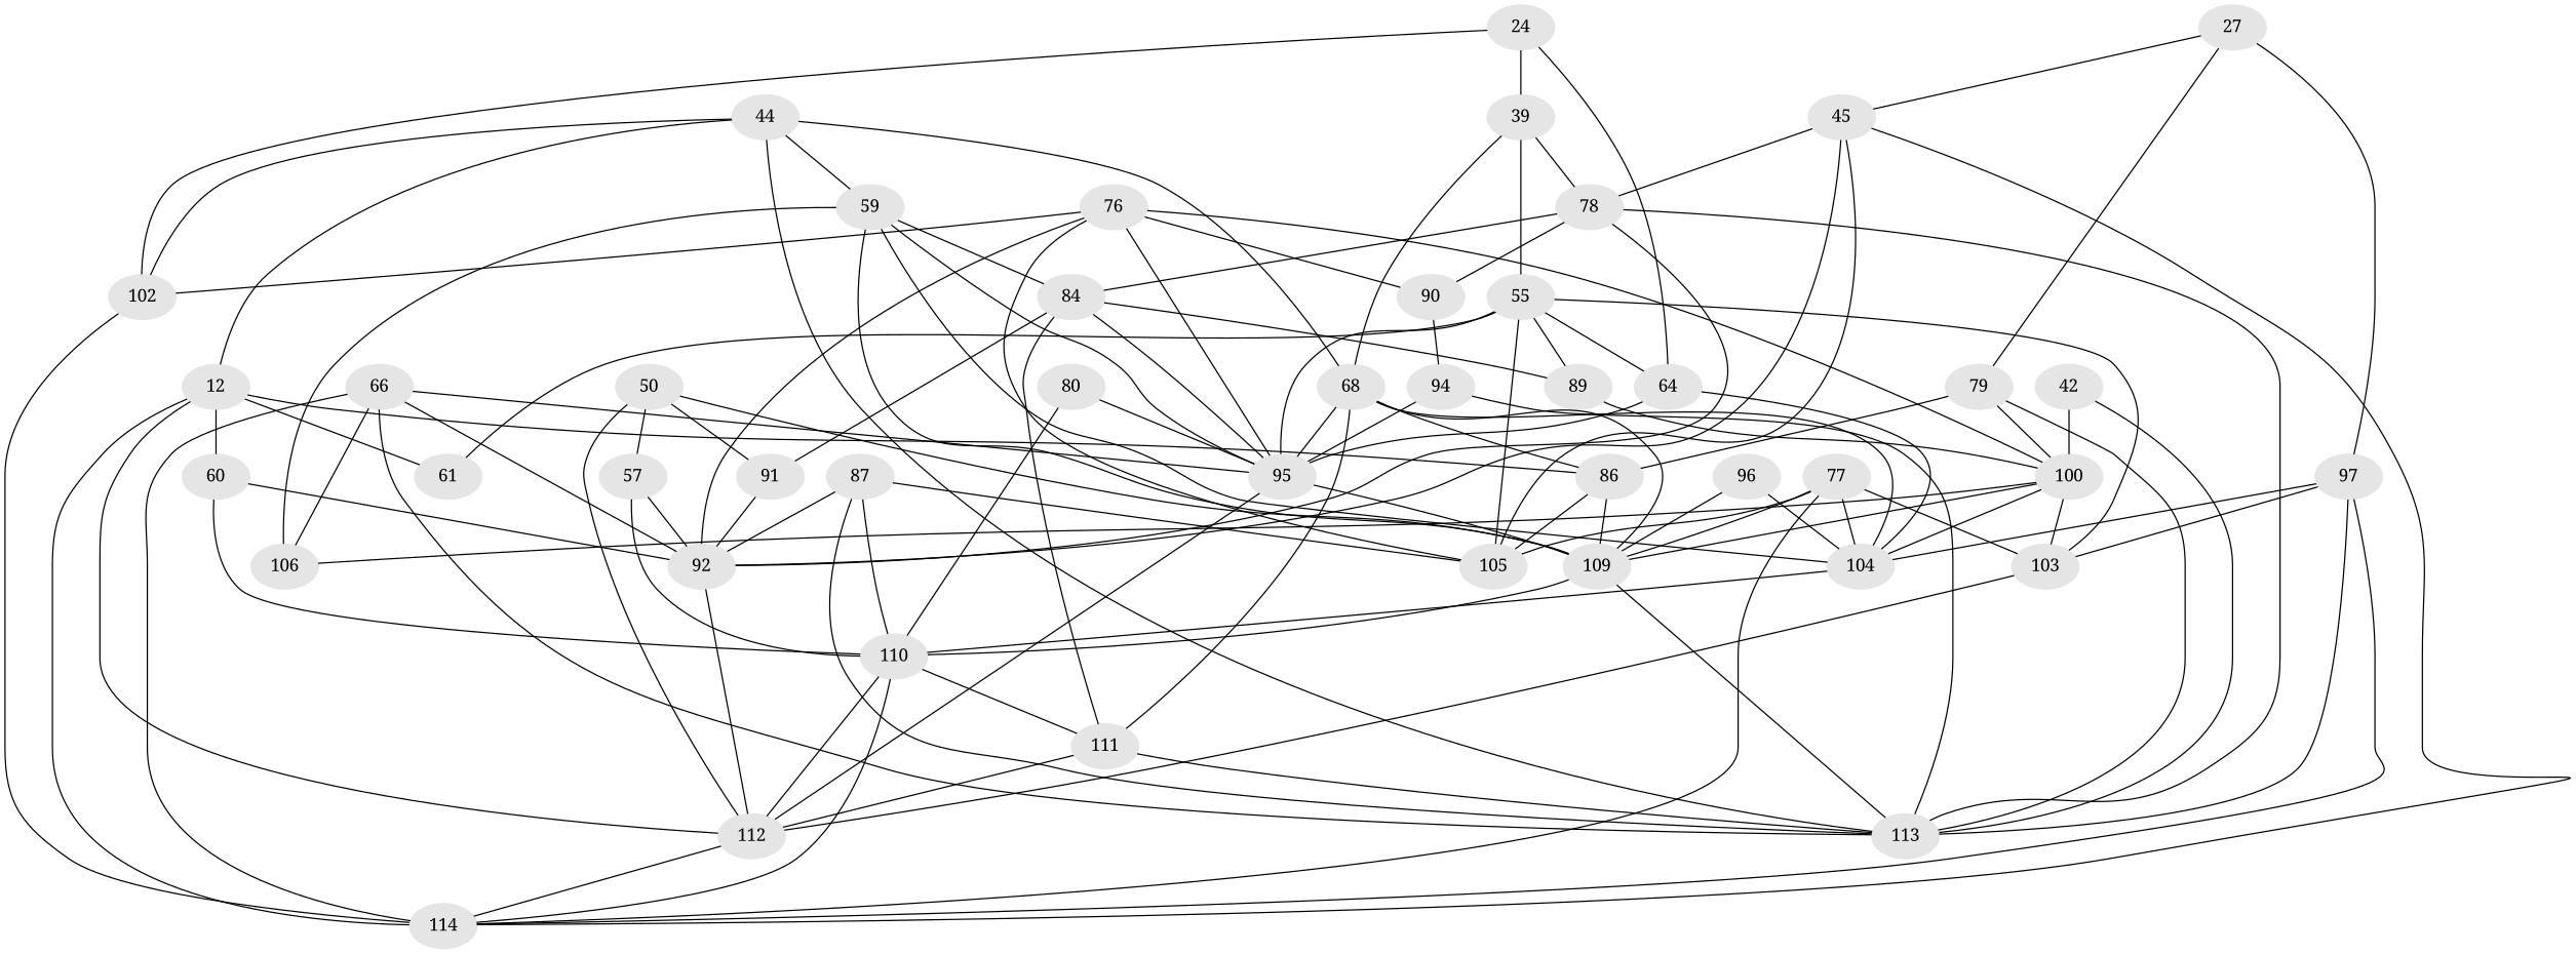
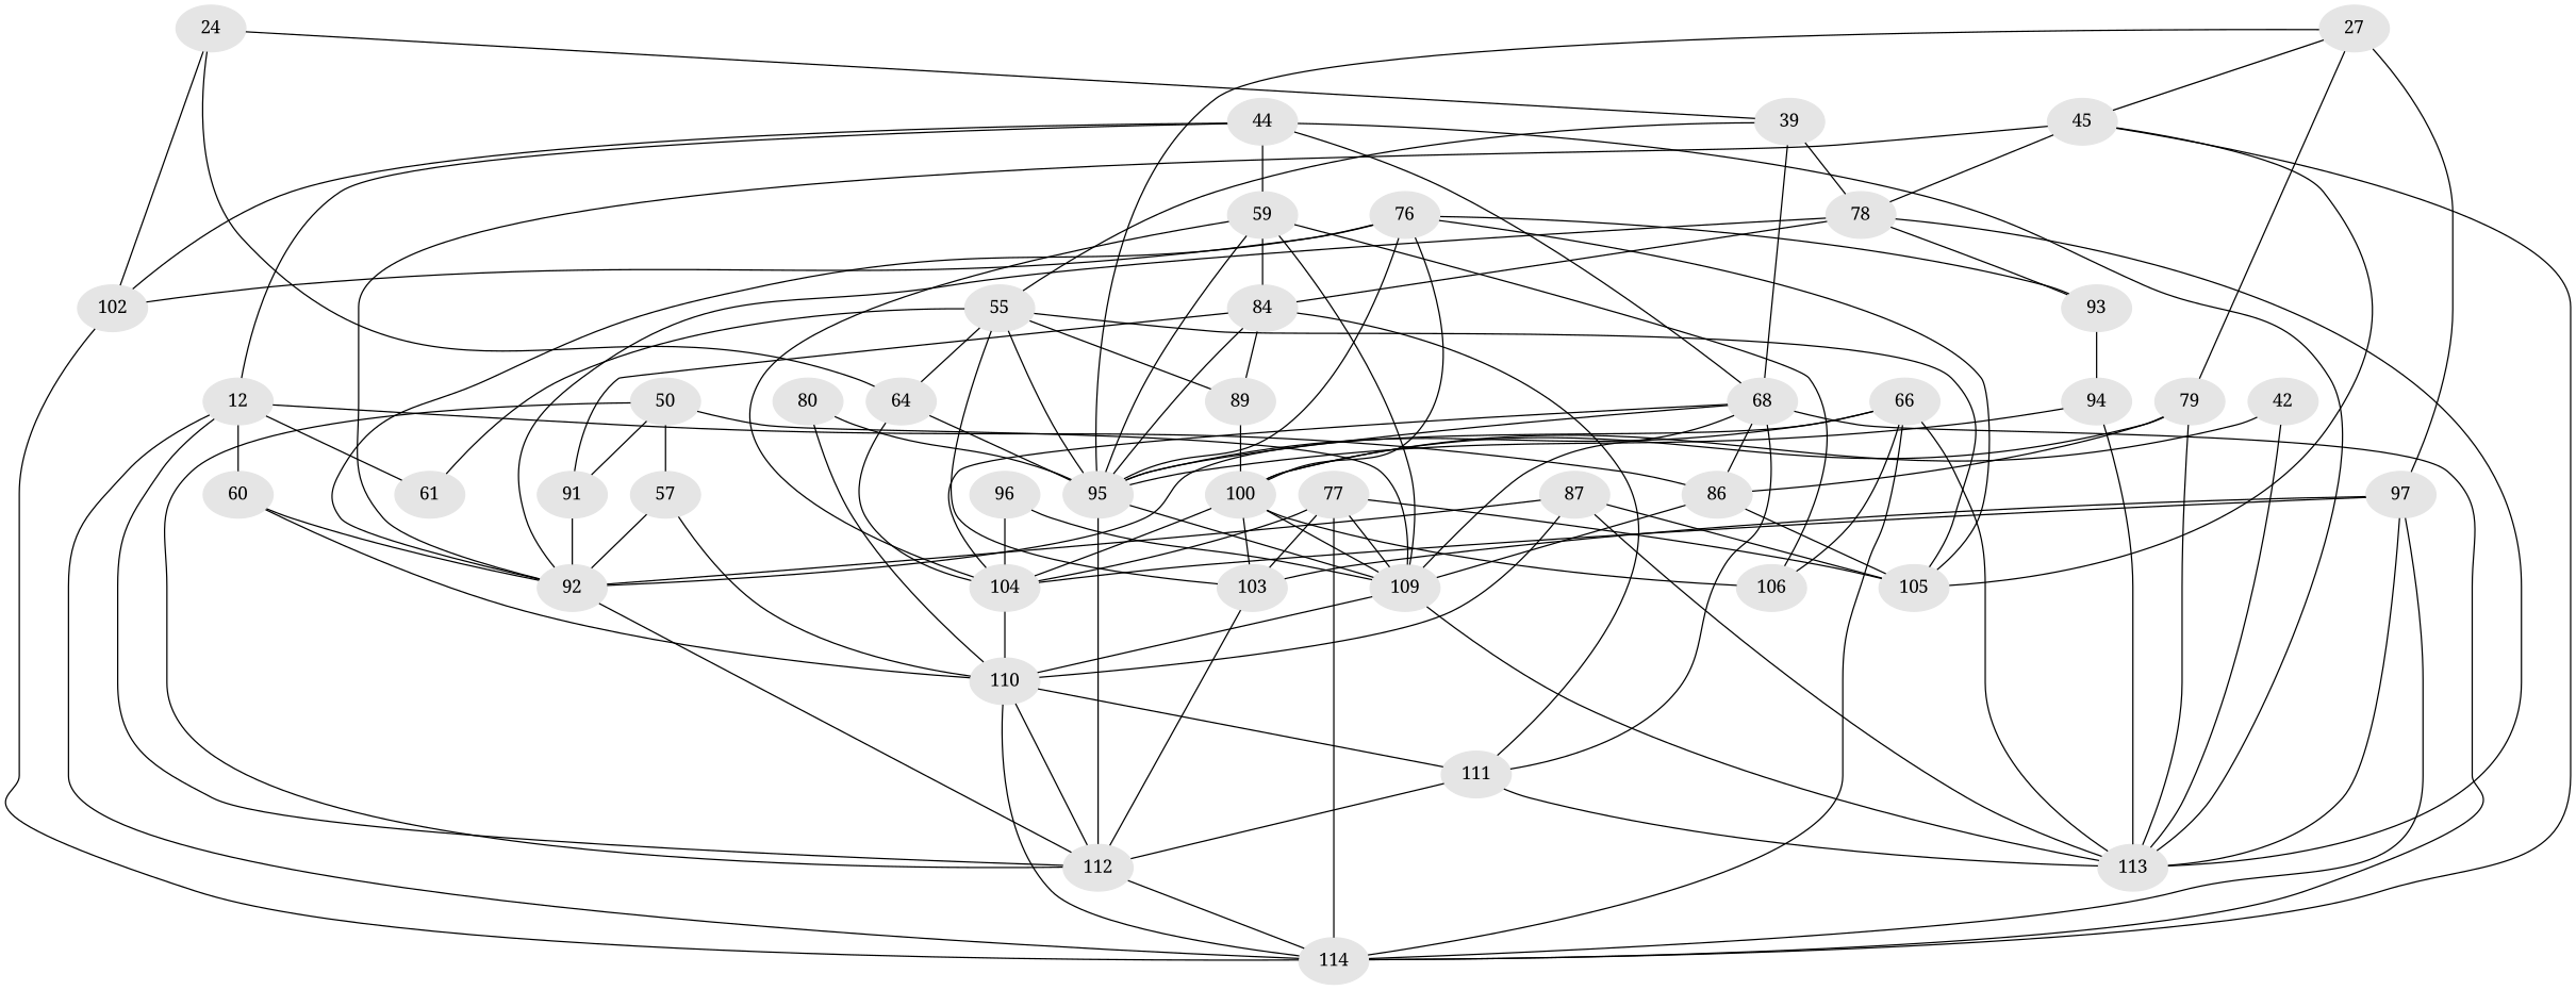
  graph {
    fontname="Noto Serif"
    node [color=gray90 fontname="Noto Serif" style=filled]
    edge [fontname="Noto Serif"]
    39 [super="+12+32"]
    55 [super="+46"]
    68 [super="+26+5"]
    78 [super="+19+73"]
    24
    64 [super="+43"]
    102 [super="+49"]
    95 [super="+31+71+82"]
    104 [super="+33+56"]
    114 [super="+17"]
    n11 [label=45 super="+6"]
    105 [super="+48"]
    92 [super="+36+67"]
    27
    79 [super="+72"]
    97 [super="+88+70"]
    100 [super="+16"]
    113 [super="+40+54+69+101"]
    86 [super="+74+22"]
    109 [super="+28+83"]
    112 [super="+108"]
    103
    61
    89
    111 [super="+10"]
    84 [super="+13"]
-   90 [super="+81"]
+   90 [super="+81" label=93]
    106
    42
    44 [super="+8"]
    n31 [label=12 super="+38"]
    59 [super="+20"]
    60
    50 [super="+15"]
    57
    91 [super="+63"]
    110 [super="+98+107"]
    66 [super="+18+30"]
    76 [super="+23+37"]
    94 [super="+62"]
    77 [super="+11"]
    80 [super="+51"]
    87 [super="+85+29"]
    96
    39 -- 55 [weight=2]
    39 -- 68 [weight=2]
    39 -- 78 [weight=2]
    55 -- 64 [weight=2]
    55 -- 95
    55 -- 105 [weight=2]
    55 -- 103
    55 -- 61
    55 -- 89
    68 -- 95
    68 -- 104
+   68 -- 114 [weight=3]
    68 -- 86
    68 -- 109
    68 -- 111
    78 -- 92
    78 -- 113
    78 -- 84
    78 -- 90
    24 -- 39
    24 -- 64
    24 -- 102
    64 -- 95
    64 -- 104 [weight=2]
    102 -- 114 [weight=2]
    95 -- 109
    95 -- 112 [weight=2]
    104 -- 110 [weight=2]
    n11 -- 78
    n11 -- 114
    n11 -- 105
    n11 -- 92 [weight=2]
    92 -- 112 [weight=2]
+   27 -- 95
    27 -- n11
    27 -- 79 [weight=2]
    27 -- 97
    79 -- 100
    79 -- 113
    79 -- 86
    97 -- 104
    97 -- 114
    97 -- 113
    97 -- 103
    100 -- 104 [weight=2]
    100 -- 109
    100 -- 103
    100 -- 106
    86 -- 105
    86 -- 109 [weight=2]
    109 -- 113
    109 -- 110
    112 -- 114
    103 -- 112
    89 -- 100
    111 -- 113
    111 -- 112 [weight=2]
    84 -- 95
    84 -- 89
    84 -- 111 [weight=2]
    84 -- 91
    90 -- 94
    42 -- 100
    42 -- 113
    44 -- 68
    44 -- 102
    44 -- 113
    44 -- n31
    44 -- 59
    n31 -- 114 [weight=2]
    n31 -- 86 [weight=2]
    n31 -- 112
    n31 -- 61
    n31 -- 60
    59 -- 95
    59 -- 104 [weight=2]
    59 -- 109 [weight=2]
    59 -- 84
    59 -- 106
    60 -- 92
    60 -- 110
    50 -- 109 [weight=3]
    50 -- 112
    50 -- 57
    50 -- 91
    57 -- 92
    57 -- 110
    91 -- 92
    110 -- 114
    110 -- 112
    110 -- 111
    66 -- 95
    66 -- 114 [weight=2]
    66 -- 92 [weight=2]
    66 -- 113 [weight=4]
    66 -- 106
    76 -- 102
    76 -- 95 [weight=2]
    76 -- 105
    76 -- 92 [weight=2]
    76 -- 100
    76 -- 90
    94 -- 95
    94 -- 113 [weight=3]
    77 -- 104
    77 -- 114 [weight=2]
    77 -- 105
    77 -- 109
    77 -- 103 [weight=2]
    80 -- 95 [weight=2]
    80 -- 110
    87 -- 105
    87 -- 92
    87 -- 113
    87 -- 110 [weight=2]
    96 -- 104
    96 -- 109
  }
